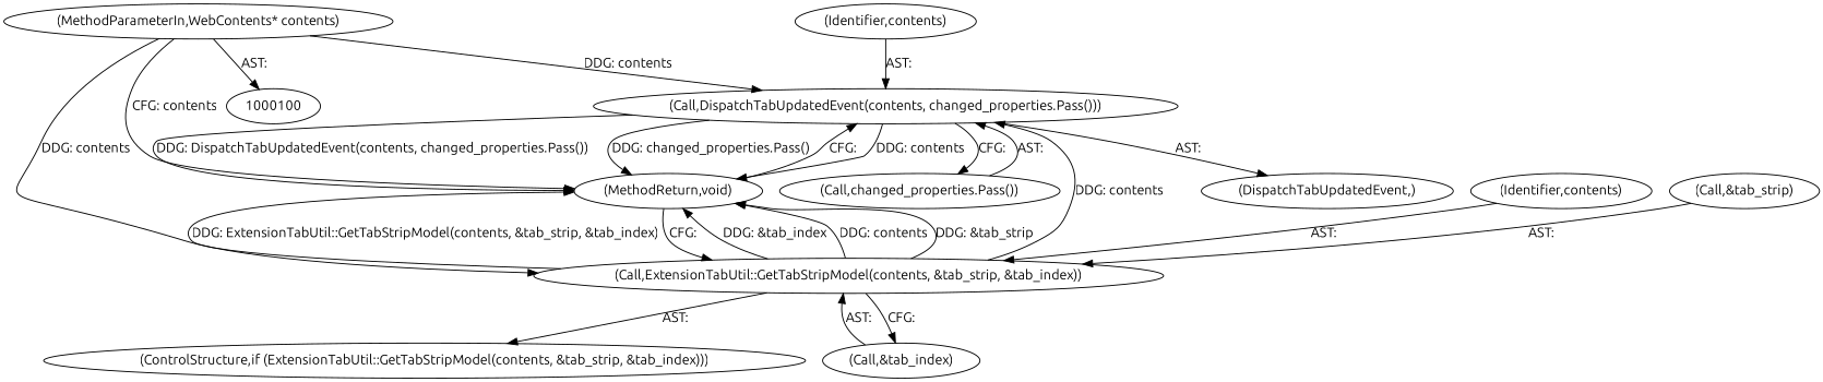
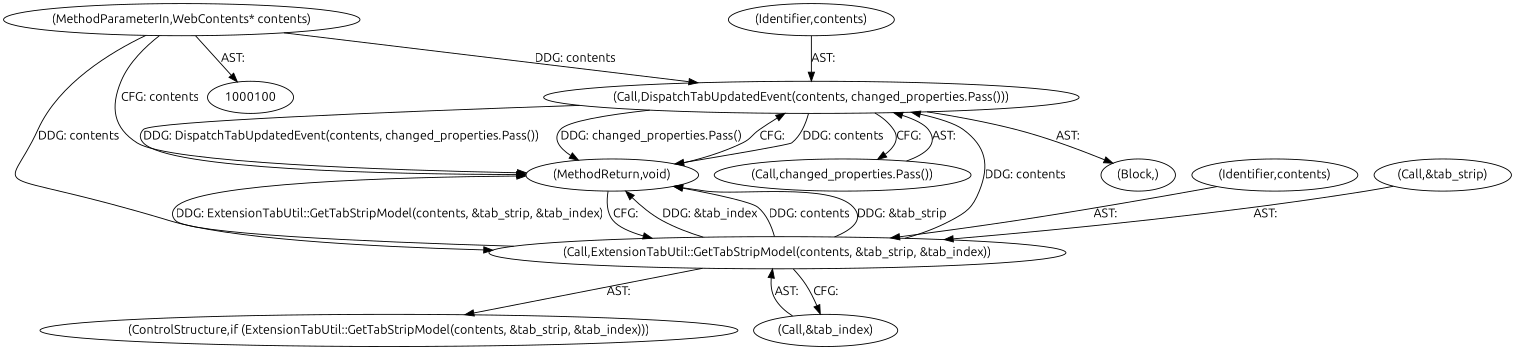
  digraph {
    fontname=Ubuntu
    node [fontname=Ubuntu]
    edge [fontname=Ubuntu]
    n1 [label="(Call,DispatchTabUpdatedEvent(contents, changed_properties.Pass()))"]
-   n2 [label="(DispatchTabUpdatedEvent,)"]
+   n2 [label="(Block,)"]
    n3 [label="(MethodReturn,void)"]
    n4 [label="(Call,changed_properties.Pass())"]
    n5 [label="(Call,ExtensionTabUtil::GetTabStripModel(contents, &tab_strip, &tab_index))"]
    n6 [label="(ControlStructure,if (ExtensionTabUtil::GetTabStripModel(contents, &tab_strip, &tab_index)))"]
    n7 [label="(Call,&tab_index)"]
    n8 [label="(MethodParameterIn,WebContents* contents)"]
    1000100
    n10 [label="(Identifier,contents)"]
    n11 [label="(Identifier,contents)"]
    n12 [label="(Call,&tab_strip)"]
    n1 -> n2 [label="AST: "]
    n1 -> n3 [label="DDG: contents"]
    n1 -> n3 [label="DDG: DispatchTabUpdatedEvent(contents, changed_properties.Pass())"]
    n1 -> n3 [label="DDG: changed_properties.Pass()"]
    n1 -> n4 [label="CFG: "]
    n3 -> n1 [label="CFG: "]
    n3 -> n5 [label="CFG: "]
    n4 -> n1 [label="AST: "]
    n5 -> n1 [label="DDG: contents"]
    n5 -> n3 [label="DDG: &tab_index"]
    n5 -> n3 [label="DDG: contents"]
    n5 -> n3 [label="DDG: &tab_strip"]
    n5 -> n3 [label="DDG: ExtensionTabUtil::GetTabStripModel(contents, &tab_strip, &tab_index)"]
    n5 -> n6 [label="AST: "]
    n5 -> n7 [label="CFG: "]
    n7 -> n5 [label="AST: "]
    n8 -> n1 [label="DDG: contents"]
    n8 -> n3 [label="CFG: contents"]
    n8 -> n5 [label="DDG: contents"]
    n8 -> 1000100 [label="AST: "]
    n10 -> n5 [label="AST: "]
    n11 -> n1 [label="AST: "]
    n12 -> n5 [label="AST: "]
  }
